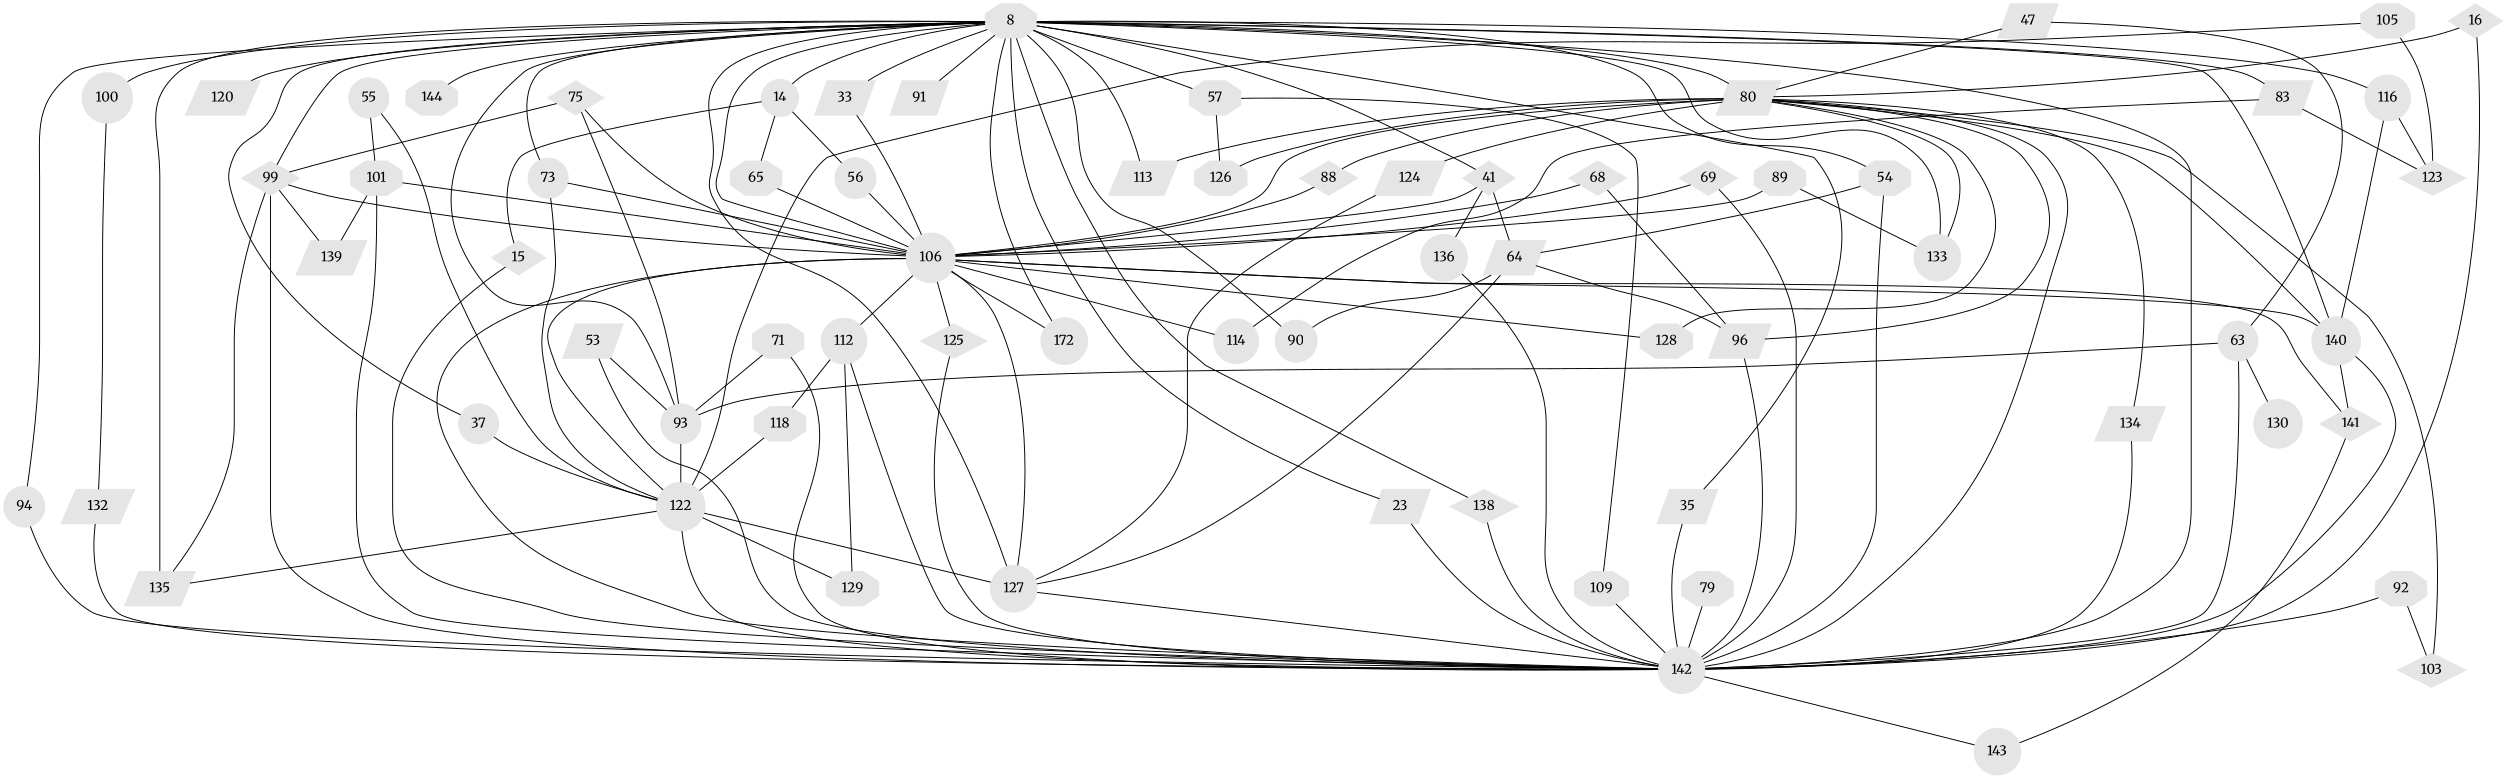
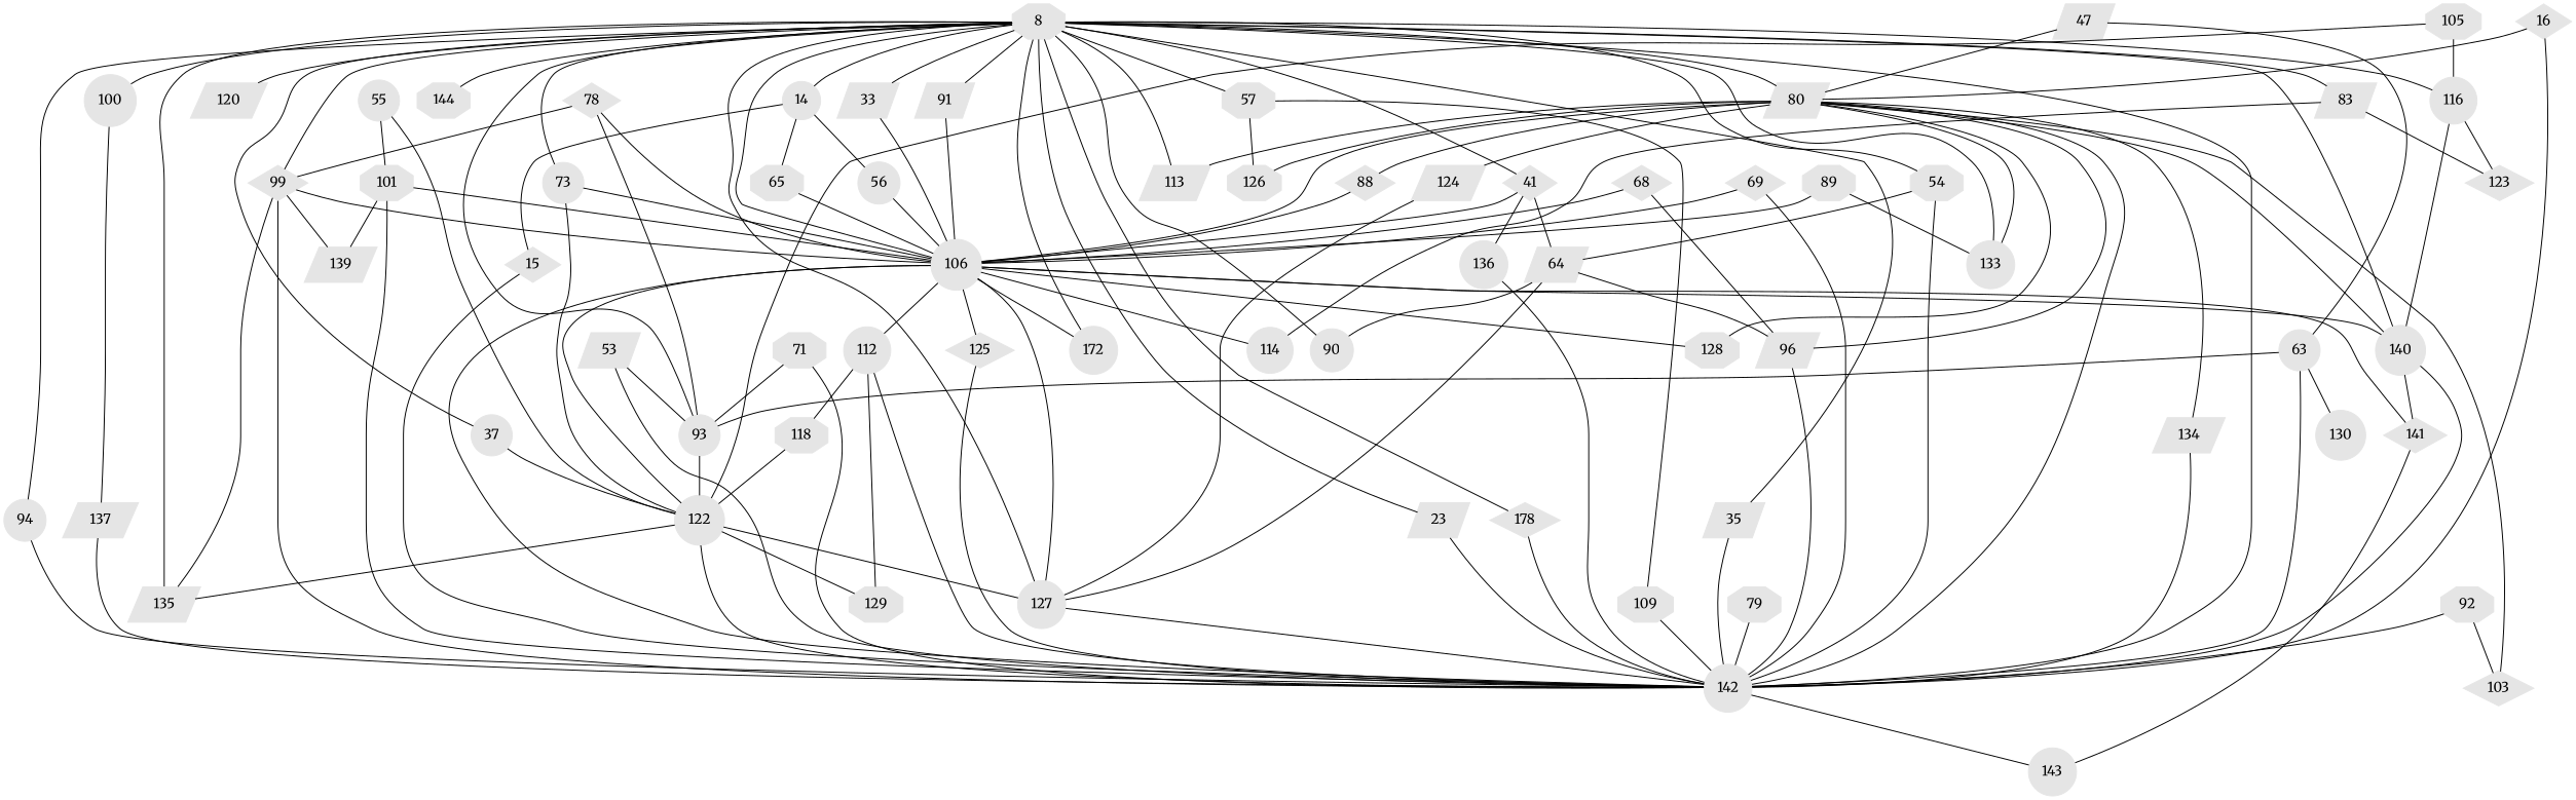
  graph {
    fontname=Merriweather
    node [color=gray90 fontname=Merriweather shape=circle style=filled]
    edge [fontname=Merriweather]
    8 [shape=octagon super="+6+7"]
    14
    23 [shape=parallelogram]
    33 [shape=parallelogram super="+28"]
    35 [shape=parallelogram]
    37
    41 [shape=diamond super="+19"]
    54 [shape=octagon]
    57 [shape=octagon super="+44"]
    73 [super="+72"]
    80 [shape=parallelogram super="+78+70+1"]
    83 [shape=parallelogram]
    90
    91 [shape=parallelogram]
    93 [super="+59"]
    94
    99 [shape=diamond super="+29+34+17"]
    100
    106 [super="+85+3"]
    113 [shape=parallelogram super="+58"]
    116 [super="+81"]
    120 [shape=parallelogram]
    127 [super="+21+18+62"]
    n24 [label=172 super="+97"]
    133 [super="+107"]
    135 [shape=parallelogram super="+131+84"]
-   138 [shape=diamond]
+   138 [shape=diamond label=178]
    140 [super="+108+104+117"]
    142 [super="+115+119"]
    144 [shape=octagon]
    15 [shape=diamond]
    56
    65 [shape=octagon]
    122 [super="+27+121+74"]
    64 [shape=parallelogram super="+60"]
    136
    109 [shape=octagon super="+86"]
    126 [shape=octagon]
    96 [shape=parallelogram super="+82"]
    88 [shape=diamond]
    103 [shape=diamond]
    124 [shape=parallelogram super="+110"]
    128 [shape=octagon]
    134 [shape=parallelogram]
    114
    123 [shape=diamond]
    139 [shape=parallelogram]
-   137 [shape=parallelogram label=132]
+   137 [shape=parallelogram]
    125 [shape=diamond super="+76"]
    112 [super="+98+36"]
    141 [shape=diamond super="+24"]
    143
    16 [shape=diamond]
    129 [shape=octagon]
    63 [super="+30"]
    130
    47 [shape=parallelogram]
    53 [shape=parallelogram]
    101 [shape=octagon super="+95+12"]
    55
    68 [shape=diamond]
    69 [shape=diamond]
    71 [shape=octagon]
-   75 [shape=diamond super="+26"]
+   75 [shape=diamond super="+26" label=78]
    79 [shape=octagon]
    89 [shape=octagon super="+31"]
    92 [shape=octagon]
    105 [shape=octagon]
    118 [shape=octagon]
    8 -- 14 [weight=2]
    8 -- 23
    8 -- 33 [weight=2]
    8 -- 35
    8 -- 37
    8 -- 41 [weight=2]
    8 -- 54
    8 -- 57 [weight=2]
    8 -- 73
    8 -- 80 [weight=11]
    8 -- 83 [weight=2]
    8 -- 90
    8 -- 91
    8 -- 93 [weight=2]
    8 -- 94
    8 -- 99
    8 -- 100 [weight=2]
    8 -- 106 [weight=7]
    8 -- 113 [weight=2]
    8 -- 116 [weight=2]
    8 -- 120 [weight=2]
    8 -- 127 [weight=4]
    8 -- n24 [weight=2]
    8 -- 133
    8 -- 135 [weight=4]
    8 -- 138
    8 -- 140
    8 -- 142 [weight=7]
    8 -- 144 [weight=2]
    14 -- 15
    14 -- 56
    14 -- 65
    23 -- 142
    33 -- 106
    35 -- 142
    37 -- 122
    41 -- 106
    41 -- 64
    41 -- 136
    54 -- 142
    54 -- 64
    57 -- 109
    57 -- 126
    73 -- 106
    73 -- 122
    80 -- 106 [weight=9]
    80 -- 113
    80 -- 133
    80 -- 140 [weight=3]
    80 -- 142 [weight=9]
    80 -- 126
    80 -- 96
    80 -- 88
    80 -- 103
    80 -- 124 [weight=2]
    80 -- 128
    80 -- 134
    83 -- 114
    83 -- 123
+   91 -- 106
    93 -- 122 [weight=2]
    94 -- 142
    99 -- 106
    99 -- 135
    99 -- 142 [weight=4]
    99 -- 139
    100 -- 137
    106 -- 127 [weight=2]
    106 -- n24
    106 -- 140 [weight=2]
    106 -- 142 [weight=5]
    106 -- 122
    106 -- 128
    106 -- 114
    106 -- 125 [weight=3]
    106 -- 112 [weight=3]
    106 -- 141 [weight=2]
    116 -- 140
    116 -- 123
    127 -- 142 [weight=2]
    138 -- 142
    140 -- 142
    140 -- 141 [weight=2]
    142 -- 143
    15 -- 142
    56 -- 106
    65 -- 106
    122 -- 127 [weight=2]
    122 -- 135
    122 -- 142 [weight=4]
    122 -- 129
    64 -- 90
    64 -- 127 [weight=2]
    64 -- 96
    136 -- 142
    109 -- 142 [weight=2]
    96 -- 142 [weight=2]
    88 -- 106
    124 -- 127
    134 -- 142
    137 -- 142
    125 -- 142
    112 -- 142 [weight=2]
    112 -- 129
    112 -- 118
    141 -- 143
    16 -- 80
    16 -- 142
    63 -- 93
    63 -- 142 [weight=3]
    63 -- 130
    47 -- 80
    47 -- 63
    53 -- 93
    53 -- 142
    101 -- 106 [weight=2]
    101 -- 142
    101 -- 139
    55 -- 122
    55 -- 101
    68 -- 106 [weight=2]
    68 -- 96
    69 -- 106
    69 -- 142
    71 -- 93
    71 -- 142
    75 -- 93
    75 -- 99
    75 -- 106
    79 -- 142
    89 -- 106 [weight=3]
    89 -- 133
    92 -- 142 [weight=2]
    92 -- 103
-   105 -- 123
+   105 -- 116
    105 -- 122
    118 -- 122
  }
